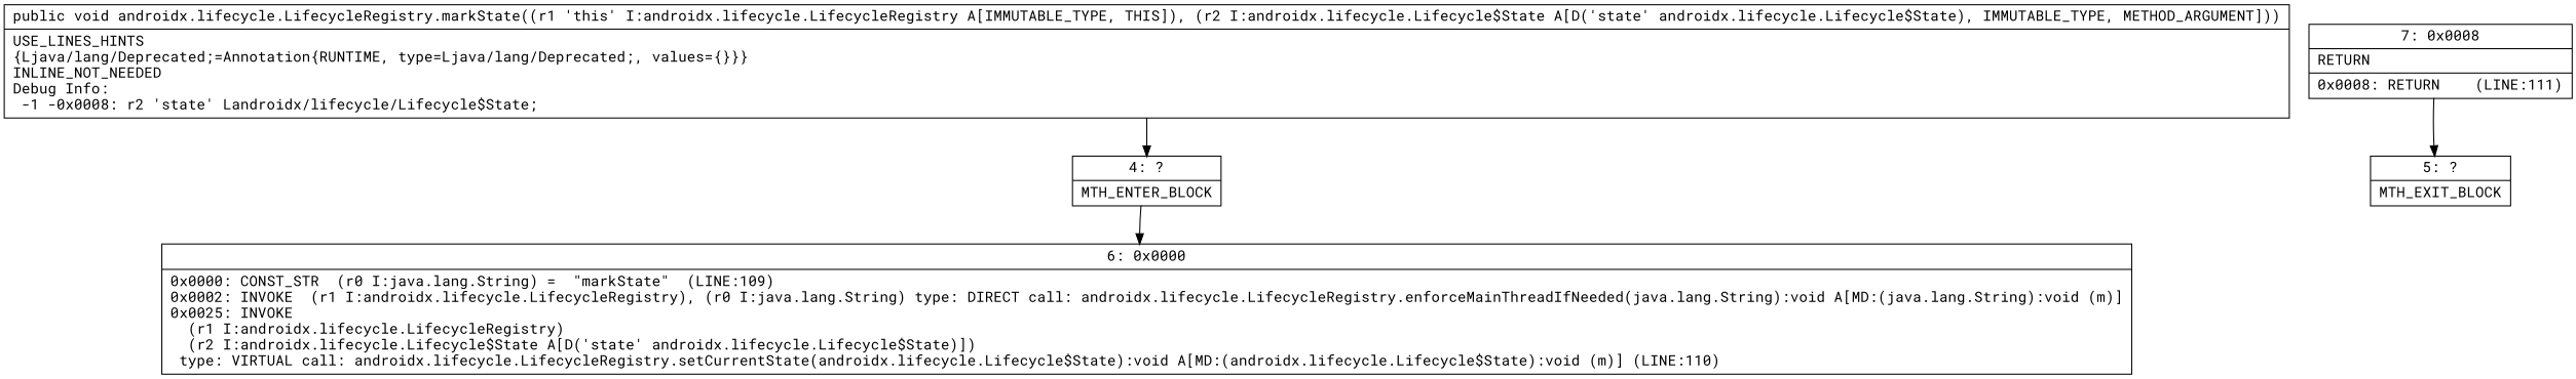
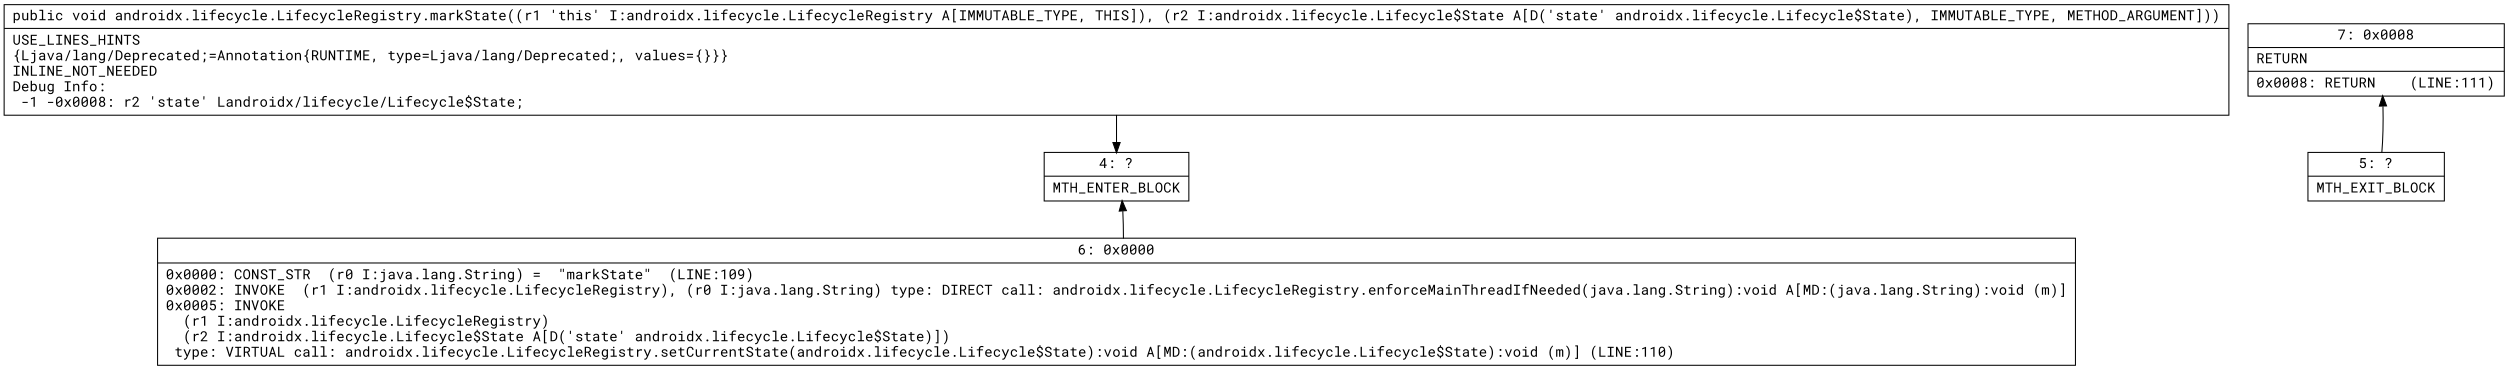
  digraph {
    fontname="Roboto Mono"
    node [fontname="Roboto Mono" shape=record]
    edge [fontname="Roboto Mono"]
    n1 [label="{4\:\ ?|MTH_ENTER_BLOCK\l}"]
-   n2 [label="{6\:\ 0x0000|0x0000: CONST_STR  (r0 I:java.lang.String) =  \"markState\"  (LINE:109)\l0x0002: INVOKE  (r1 I:androidx.lifecycle.LifecycleRegistry), (r0 I:java.lang.String) type: DIRECT call: androidx.lifecycle.LifecycleRegistry.enforceMainThreadIfNeeded(java.lang.String):void A[MD:(java.lang.String):void (m)]\l0x0025: INVOKE  \l  (r1 I:androidx.lifecycle.LifecycleRegistry)\l  (r2 I:androidx.lifecycle.Lifecycle$State A[D('state' androidx.lifecycle.Lifecycle$State)])\l type: VIRTUAL call: androidx.lifecycle.LifecycleRegistry.setCurrentState(androidx.lifecycle.Lifecycle$State):void A[MD:(androidx.lifecycle.Lifecycle$State):void (m)] (LINE:110)\l}"]
+   n2 [label="{6\:\ 0x0000|0x0000: CONST_STR  (r0 I:java.lang.String) =  \"markState\"  (LINE:109)\l0x0002: INVOKE  (r1 I:androidx.lifecycle.LifecycleRegistry), (r0 I:java.lang.String) type: DIRECT call: androidx.lifecycle.LifecycleRegistry.enforceMainThreadIfNeeded(java.lang.String):void A[MD:(java.lang.String):void (m)]\l0x0005: INVOKE  \l  (r1 I:androidx.lifecycle.LifecycleRegistry)\l  (r2 I:androidx.lifecycle.Lifecycle$State A[D('state' androidx.lifecycle.Lifecycle$State)])\l type: VIRTUAL call: androidx.lifecycle.LifecycleRegistry.setCurrentState(androidx.lifecycle.Lifecycle$State):void A[MD:(androidx.lifecycle.Lifecycle$State):void (m)] (LINE:110)\l}"]
    n3 [label="{7\:\ 0x0008|RETURN\l|0x0008: RETURN    (LINE:111)\l}"]
    n4 [label="{5\:\ ?|MTH_EXIT_BLOCK\l}"]
    n5 [label="{public void androidx.lifecycle.LifecycleRegistry.markState((r1 'this' I:androidx.lifecycle.LifecycleRegistry A[IMMUTABLE_TYPE, THIS]), (r2 I:androidx.lifecycle.Lifecycle$State A[D('state' androidx.lifecycle.Lifecycle$State), IMMUTABLE_TYPE, METHOD_ARGUMENT]))  | USE_LINES_HINTS\l\{Ljava\/lang\/Deprecated;=Annotation\{RUNTIME, type=Ljava\/lang\/Deprecated;, values=\{\}\}\}\lINLINE_NOT_NEEDED\lDebug Info:\l  \-1 \-0x0008: r2 'state' Landroidx\/lifecycle\/Lifecycle$State;\l}"]
-   n1 -> n2
-   n3 -> n4
+   n2 -> n1
+   n4 -> n3
    n5 -> n1
  }
